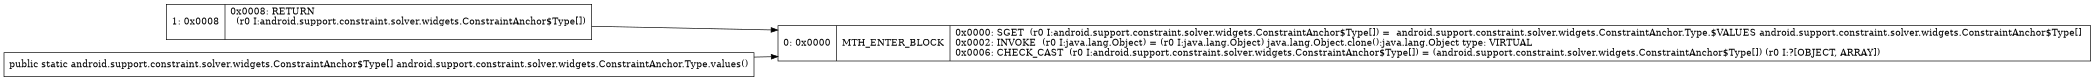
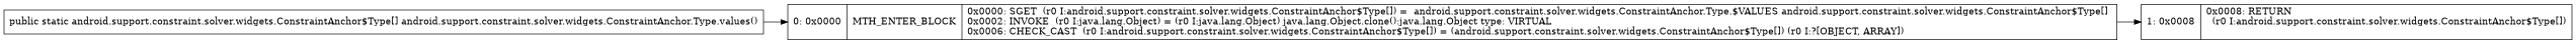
  digraph {
    rankdir=LR
    node [shape=record]
    n1 [label="{0\:\ 0x0000|MTH_ENTER_BLOCK\l|0x0000: SGET  (r0 I:android.support.constraint.solver.widgets.ConstraintAnchor$Type[]) =  android.support.constraint.solver.widgets.ConstraintAnchor.Type.$VALUES android.support.constraint.solver.widgets.ConstraintAnchor$Type[] \l0x0002: INVOKE  (r0 I:java.lang.Object) = (r0 I:java.lang.Object) java.lang.Object.clone():java.lang.Object type: VIRTUAL \l0x0006: CHECK_CAST  (r0 I:android.support.constraint.solver.widgets.ConstraintAnchor$Type[]) = (android.support.constraint.solver.widgets.ConstraintAnchor$Type[]) (r0 I:?[OBJECT, ARRAY]) \l}"]
    n2 [label="{1\:\ 0x0008|0x0008: RETURN  \l  (r0 I:android.support.constraint.solver.widgets.ConstraintAnchor$Type[])\l \l}"]
    n3 [label="{public static android.support.constraint.solver.widgets.ConstraintAnchor$Type[] android.support.constraint.solver.widgets.ConstraintAnchor.Type.values() }"]
-   n2 -> n1
+   n1 -> n2
    n3 -> n1
  }
